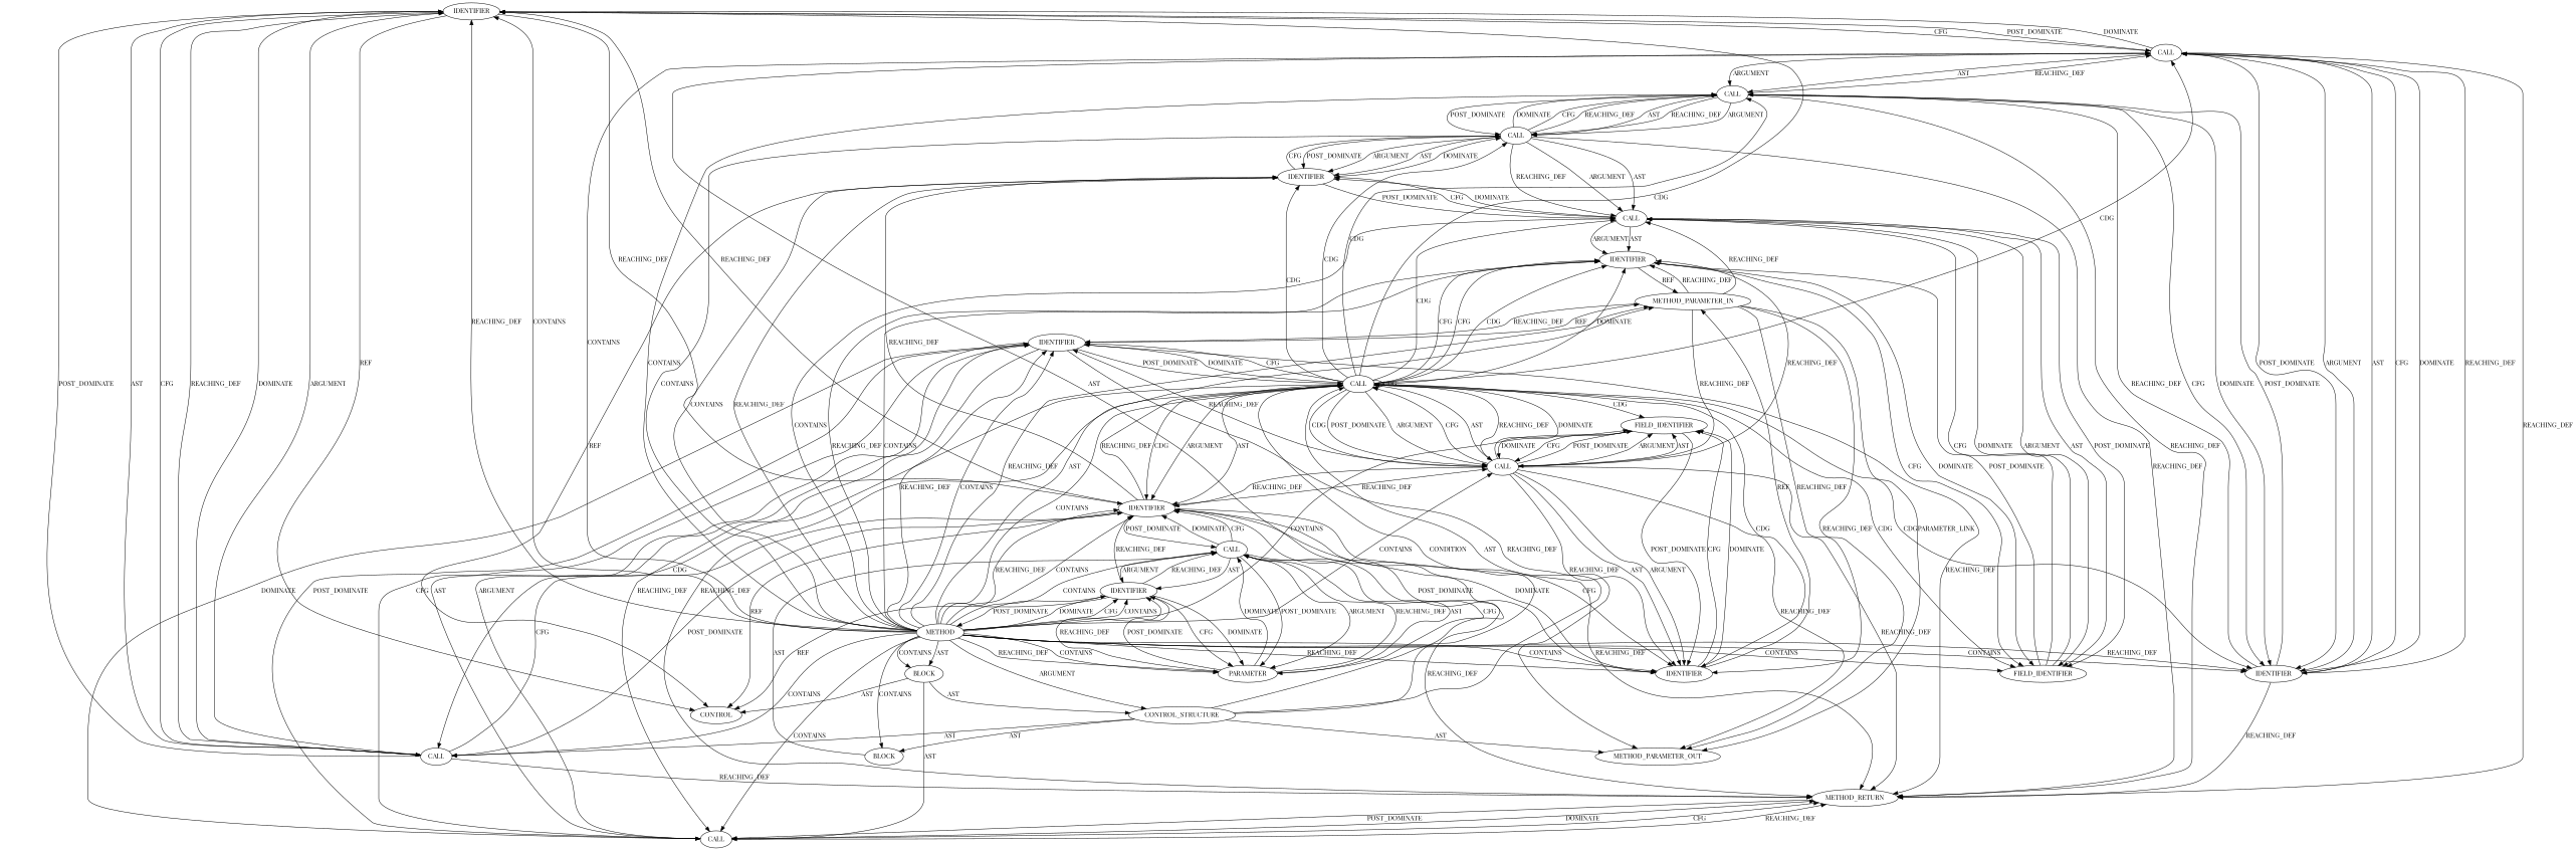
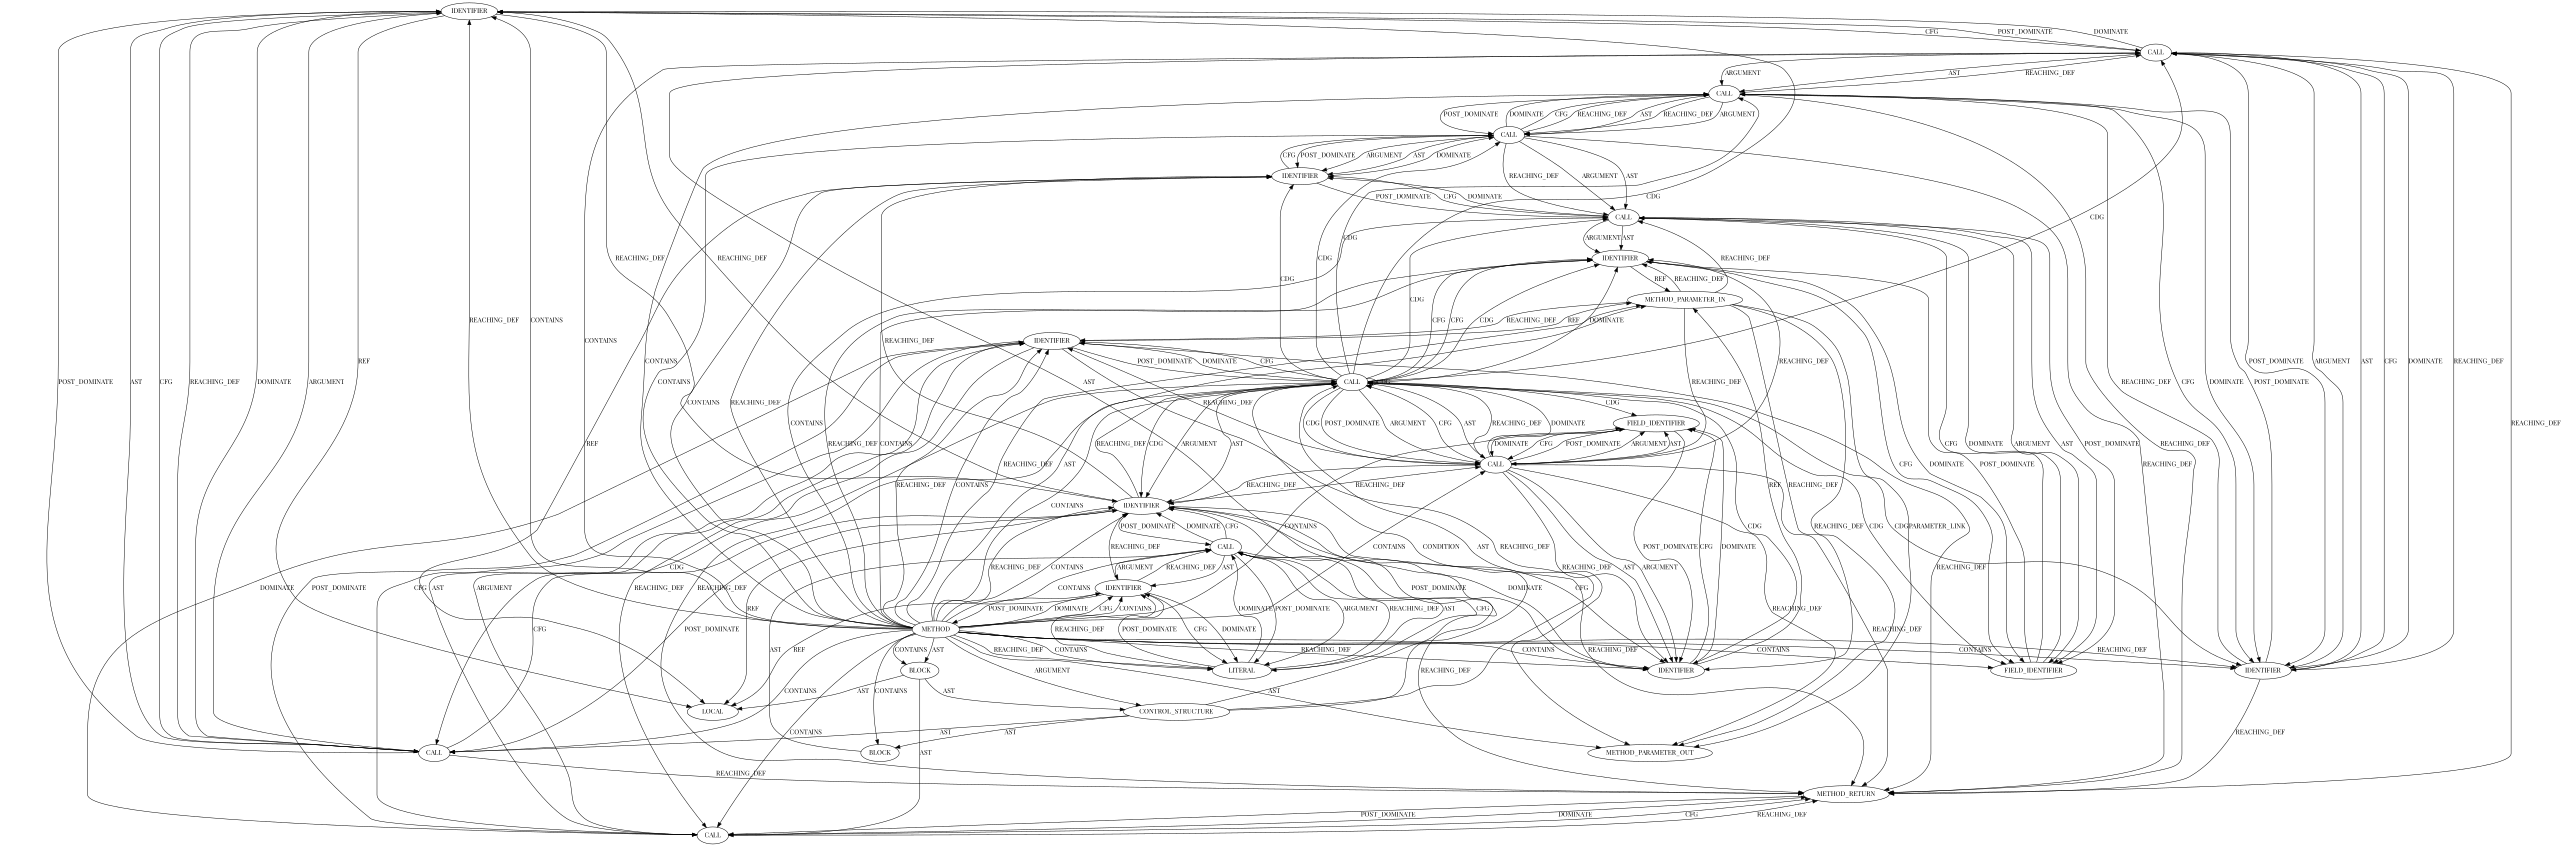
  digraph {
    fontname="Playfair Display"
    node [CODE=i COLUMN_NUMBER=21 LINE_NUMBER=142 ORDER=1 TYPE_FULL_NAME="<empty>" fontname="Playfair Display" ARGUMENT_INDEX=1]
    edge [fontname="Playfair Display"]
-   n1 [CODE="int i" COLUMN_NUMBER=6 LINE_NUMBER=140 NAME=i TYPE_FULL_NAME=int label=CONTROL ARGUMENT_INDEX=""]
+   n1 [CODE="int i" COLUMN_NUMBER=6 LINE_NUMBER=140 NAME=i TYPE_FULL_NAME=int label=LOCAL ARGUMENT_INDEX=""]
    n2 [ARGUMENT_INDEX=-1 CODE="__skb_frag_unref(&record->frags[i], false)" COLUMN_NUMBER=3 DISPATCH_TYPE=STATIC_DISPATCH LINE_NUMBER=143 METHOD_FULL_NAME=__skb_frag_unref NAME=__skb_frag_unref ORDER=4 label=CALL]
    n3 [CODE="&record->frags[i]" COLUMN_NUMBER=20 DISPATCH_TYPE=STATIC_DISPATCH LINE_NUMBER=143 METHOD_FULL_NAME="<operator>.addressOf" NAME="<operator>.addressOf" label=CALL]
    n4 [COLUMN_NUMBER=37 NAME=i TYPE_FULL_NAME=int label=IDENTIFIER]
    n5 [CODE=RET COLUMN_NUMBER=1 EVALUATION_STRATEGY=BY_VALUE LINE_NUMBER=138 ORDER=3 TYPE_FULL_NAME=void label=METHOD_RETURN ARGUMENT_INDEX=""]
    n6 [ARGUMENT_INDEX=2 CODE=false COLUMN_NUMBER=39 LINE_NUMBER=143 NAME=false ORDER=2 TYPE_FULL_NAME=ANY label=IDENTIFIER]
    n7 [CODE="record->frags[i]" DISPATCH_TYPE=STATIC_DISPATCH LINE_NUMBER=143 METHOD_FULL_NAME="<operator>.indirectIndexAccess" NAME="<operator>.indirectIndexAccess" label=CALL]
    n8 [COLUMN_NUMBER=14 NAME=i TYPE_FULL_NAME=int label=IDENTIFIER]
    n9 [ARGUMENT_INDEX=3 CODE="i++" COLUMN_NUMBER=37 DISPATCH_TYPE=STATIC_DISPATCH METHOD_FULL_NAME="<operator>.postIncrement" NAME="<operator>.postIncrement" ORDER=3 label=CALL]
    n10 [ARGUMENT_INDEX=-1 CODE="kfree(record)" COLUMN_NUMBER=2 DISPATCH_TYPE=STATIC_DISPATCH LINE_NUMBER=144 METHOD_FULL_NAME=kfree NAME=kfree ORDER=3 label=CALL]
-   n11 [ARGUMENT_INDEX=2 CODE=0 COLUMN_NUMBER=11 ORDER=2 TYPE_FULL_NAME=int label=PARAMETER]
+   n11 [ARGUMENT_INDEX=2 CODE=0 COLUMN_NUMBER=11 ORDER=2 TYPE_FULL_NAME=int label=LITERAL]
    n12 [COLUMN_NUMBER=7 NAME=i TYPE_FULL_NAME=int label=IDENTIFIER]
    n13 [ARGUMENT_INDEX=-1 CODE="i = 0" COLUMN_NUMBER=7 DISPATCH_TYPE=STATIC_DISPATCH METHOD_FULL_NAME="<operator>.assignment" NAME="<operator>.assignment" label=CALL]
    n14 [AST_PARENT_FULL_NAME="tls_device.c:<global>" AST_PARENT_TYPE=TYPE_DECL CODE="static void destroy_record(struct tls_record_info *record)\n{\n	int i;\n\n	for (i = 0; i < record->num_frags; i++)\n		__skb_frag_unref(&record->frags[i], false);\n	kfree(record);\n}" COLUMN_NUMBER=1 COLUMN_NUMBER_END=1 FILENAME="tls_device.c" FULL_NAME=destroy_record IS_EXTERNAL=false LINE_NUMBER=138 LINE_NUMBER_END=145 NAME=destroy_record ORDER=11 SIGNATURE="void destroy_record (tls_record_info*)" label=METHOD TYPE_FULL_NAME="" ARGUMENT_INDEX=""]
    n15 [CODE=record LINE_NUMBER=143 NAME=record TYPE_FULL_NAME="tls_record_info*" label=IDENTIFIER]
    n16 [CODE="struct tls_record_info *record" COLUMN_NUMBER=28 EVALUATION_STRATEGY=BY_VALUE INDEX=1 IS_VARIADIC=false LINE_NUMBER=138 NAME=record TYPE_FULL_NAME="tls_record_info*" label=METHOD_PARAMETER_IN ARGUMENT_INDEX=""]
    n17 [ARGUMENT_INDEX=2 CANONICAL_NAME=frags CODE=frags LINE_NUMBER=143 ORDER=2 label=FIELD_IDENTIFIER TYPE_FULL_NAME=""]
    n18 [ARGUMENT_INDEX=2 CODE="record->num_frags" COLUMN_NUMBER=18 DISPATCH_TYPE=STATIC_DISPATCH METHOD_FULL_NAME="<operator>.indirectFieldAccess" NAME="<operator>.indirectFieldAccess" ORDER=2 label=CALL]
    n19 [CODE="struct tls_record_info *record" COLUMN_NUMBER=28 EVALUATION_STRATEGY=BY_VALUE INDEX=1 IS_VARIADIC=false LINE_NUMBER=138 NAME=record TYPE_FULL_NAME="tls_record_info*" label=METHOD_PARAMETER_OUT ARGUMENT_INDEX=""]
    n20 [CODE=record COLUMN_NUMBER=18 NAME=record TYPE_FULL_NAME="tls_record_info*" label=IDENTIFIER]
    n21 [CODE=record COLUMN_NUMBER=8 LINE_NUMBER=144 NAME=record TYPE_FULL_NAME="tls_record_info*" label=IDENTIFIER]
    n22 [CODE="record->frags" DISPATCH_TYPE=STATIC_DISPATCH LINE_NUMBER=143 METHOD_FULL_NAME="<operator>.indirectFieldAccess" NAME="<operator>.indirectFieldAccess" label=CALL]
    n23 [ARGUMENT_INDEX=2 CANONICAL_NAME=num_frags CODE=num_frags COLUMN_NUMBER=18 ORDER=2 label=FIELD_IDENTIFIER TYPE_FULL_NAME=""]
    n24 [ARGUMENT_INDEX=2 CODE="i < record->num_frags" COLUMN_NUMBER=14 DISPATCH_TYPE=STATIC_DISPATCH METHOD_FULL_NAME="<operator>.lessThan" NAME="<operator>.lessThan" ORDER=2 label=CALL]
    n25 [ARGUMENT_INDEX=2 COLUMN_NUMBER=35 LINE_NUMBER=143 NAME=i ORDER=2 TYPE_FULL_NAME=int label=IDENTIFIER]
    n26 [ARGUMENT_INDEX=-1 CODE="<empty>" COLUMN_NUMBER=2 TYPE_FULL_NAME=void label=BLOCK]
    n27 [ARGUMENT_INDEX=-1 CODE="{\n	int i;\n\n	for (i = 0; i < record->num_frags; i++)\n		__skb_frag_unref(&record->frags[i], false);\n	kfree(record);\n}" COLUMN_NUMBER=1 LINE_NUMBER=139 ORDER=2 TYPE_FULL_NAME=void label=BLOCK]
    n28 [ARGUMENT_INDEX=-1 CODE="for (i = 0;i < record->num_frags;i++)" COLUMN_NUMBER=2 CONTROL_STRUCTURE_TYPE=FOR ORDER=2 PARSER_TYPE_NAME=CASTForStatement label=CONTROL_STRUCTURE TYPE_FULL_NAME=""]
    n2 -> n3 [label=ARGUMENT]
    n2 -> n3 [label=AST]
    n2 -> n4 [label=DOMINATE]
    n2 -> n4 [label=CFG]
    n2 -> n5 [VARIABLE="__skb_frag_unref(&record->frags[i], false)" label=REACHING_DEF]
    n2 -> n6 [label=POST_DOMINATE]
    n2 -> n6 [label=ARGUMENT]
    n2 -> n6 [label=AST]
    n3 -> n2 [VARIABLE="&record->frags[i]" label=REACHING_DEF]
    n3 -> n5 [VARIABLE="&record->frags[i]" label=REACHING_DEF]
    n3 -> n6 [label=CFG]
    n3 -> n6 [label=DOMINATE]
    n3 -> n7 [label=AST]
    n3 -> n7 [VARIABLE="&record->frags[i]" label=REACHING_DEF]
    n3 -> n7 [label=ARGUMENT]
    n3 -> n7 [label=POST_DOMINATE]
    n4 -> n1 [label=REF]
    n4 -> n2 [label=POST_DOMINATE]
    n4 -> n8 [VARIABLE=i label=REACHING_DEF]
    n4 -> n9 [label=CFG]
    n4 -> n9 [VARIABLE=i label=REACHING_DEF]
    n4 -> n9 [label=DOMINATE]
    n5 -> n10 [label=POST_DOMINATE]
    n6 -> n2 [label=CFG]
    n6 -> n2 [label=DOMINATE]
    n6 -> n2 [VARIABLE=false label=REACHING_DEF]
    n6 -> n3 [label=POST_DOMINATE]
    n6 -> n3 [VARIABLE=false label=REACHING_DEF]
    n6 -> n5 [VARIABLE=false label=REACHING_DEF]
    n7 -> n3 [label=DOMINATE]
    n7 -> n3 [label=CFG]
    n7 -> n3 [VARIABLE="record->frags[i]" label=REACHING_DEF]
    n7 -> n5 [VARIABLE="record->frags[i]" label=REACHING_DEF]
    n7 -> n22 [label=ARGUMENT]
    n7 -> n22 [VARIABLE="record->frags[i]" label=REACHING_DEF]
    n7 -> n22 [label=AST]
    n7 -> n25 [label=POST_DOMINATE]
    n7 -> n25 [label=ARGUMENT]
    n7 -> n25 [label=AST]
    n8 -> n1 [label=REF]
    n8 -> n4 [VARIABLE=i label=REACHING_DEF]
    n8 -> n5 [VARIABLE=i label=REACHING_DEF]
    n8 -> n9 [label=POST_DOMINATE]
    n8 -> n13 [label=POST_DOMINATE]
    n8 -> n18 [VARIABLE=i label=REACHING_DEF]
    n8 -> n20 [label=DOMINATE]
    n8 -> n20 [label=CFG]
    n8 -> n24 [VARIABLE=i label=REACHING_DEF]
    n8 -> n25 [VARIABLE=i label=REACHING_DEF]
    n9 -> n4 [label=ARGUMENT]
    n9 -> n4 [label=POST_DOMINATE]
    n9 -> n4 [label=AST]
    n9 -> n5 [VARIABLE="i++" label=REACHING_DEF]
    n9 -> n8 [label=CFG]
    n10 -> n5 [label=DOMINATE]
    n10 -> n5 [label=CFG]
    n10 -> n5 [VARIABLE="kfree(record)" label=REACHING_DEF]
    n10 -> n21 [label=POST_DOMINATE]
    n10 -> n21 [label=AST]
    n10 -> n21 [label=ARGUMENT]
    n11 -> n12 [VARIABLE=0 label=REACHING_DEF]
    n11 -> n12 [label=POST_DOMINATE]
    n11 -> n13 [VARIABLE=0 label=REACHING_DEF]
    n11 -> n13 [label=CFG]
    n11 -> n13 [label=DOMINATE]
    n12 -> n1 [label=REF]
    n12 -> n8 [VARIABLE=i label=REACHING_DEF]
    n12 -> n11 [label=CFG]
    n12 -> n11 [label=DOMINATE]
    n12 -> n13 [VARIABLE=i label=REACHING_DEF]
    n12 -> n14 [label=POST_DOMINATE]
    n13 -> n5 [VARIABLE="i = 0" label=REACHING_DEF]
    n13 -> n8 [label=DOMINATE]
    n13 -> n8 [label=CFG]
    n13 -> n11 [label=AST]
    n13 -> n11 [label=ARGUMENT]
    n13 -> n11 [label=POST_DOMINATE]
    n13 -> n12 [label=AST]
    n13 -> n12 [label=ARGUMENT]
    n14 -> n2 [label=CONTAINS]
    n14 -> n3 [label=CONTAINS]
    n14 -> n4 [label=CONTAINS]
    n14 -> n4 [label=REACHING_DEF]
    n14 -> n6 [label=CONTAINS]
    n14 -> n6 [label=REACHING_DEF]
    n14 -> n7 [label=CONTAINS]
    n14 -> n8 [label=REACHING_DEF]
    n14 -> n8 [label=CONTAINS]
    n14 -> n9 [label=CONTAINS]
    n14 -> n10 [label=CONTAINS]
    n14 -> n11 [label=REACHING_DEF]
    n14 -> n11 [label=CONTAINS]
    n14 -> n12 [label=DOMINATE]
    n14 -> n12 [label=CFG]
    n14 -> n12 [label=CONTAINS]
    n14 -> n13 [label=CONTAINS]
    n14 -> n15 [label=CONTAINS]
    n14 -> n15 [label=REACHING_DEF]
    n14 -> n16 [label=REACHING_DEF]
    n14 -> n16 [label=AST]
    n14 -> n17 [label=CONTAINS]
    n14 -> n18 [label=CONTAINS]
-   n28 -> n19 [label=AST]
+   n14 -> n19 [label=AST]
    n14 -> n20 [label=CONTAINS]
    n14 -> n20 [label=REACHING_DEF]
    n14 -> n21 [label=REACHING_DEF]
    n14 -> n21 [label=CONTAINS]
    n14 -> n22 [label=CONTAINS]
    n14 -> n23 [label=CONTAINS]
    n14 -> n24 [label=CONTAINS]
    n14 -> n25 [label=CONTAINS]
    n14 -> n25 [label=REACHING_DEF]
    n14 -> n26 [label=CONTAINS]
    n14 -> n27 [label=AST]
    n14 -> n27 [label=CONTAINS]
    n14 -> n28 [label=ARGUMENT]
    n15 -> n16 [label=REF]
    n15 -> n17 [label=CFG]
    n15 -> n17 [label=DOMINATE]
    n16 -> n15 [VARIABLE=record label=REACHING_DEF]
    n16 -> n18 [VARIABLE=record label=REACHING_DEF]
    n16 -> n19 [VARIABLE=record label=REACHING_DEF]
    n16 -> n19 [label=PARAMETER_LINK]
    n16 -> n20 [VARIABLE=record label=REACHING_DEF]
    n16 -> n21 [VARIABLE=record label=REACHING_DEF]
    n16 -> n22 [VARIABLE=record label=REACHING_DEF]
    n17 -> n15 [label=POST_DOMINATE]
    n17 -> n22 [label=CFG]
    n17 -> n22 [label=DOMINATE]
    n18 -> n5 [VARIABLE="record->num_frags" label=REACHING_DEF]
    n18 -> n8 [VARIABLE="record->num_frags" label=REACHING_DEF]
    n18 -> n15 [VARIABLE="record->num_frags" label=REACHING_DEF]
    n18 -> n19 [VARIABLE="record->num_frags" label=REACHING_DEF]
    n18 -> n20 [VARIABLE="record->num_frags" label=REACHING_DEF]
    n18 -> n20 [label=AST]
    n18 -> n20 [label=ARGUMENT]
    n18 -> n21 [VARIABLE="record->num_frags" label=REACHING_DEF]
    n18 -> n23 [label=POST_DOMINATE]
    n18 -> n23 [label=ARGUMENT]
    n18 -> n23 [label=AST]
    n18 -> n24 [label=CFG]
    n18 -> n24 [VARIABLE="record->num_frags" label=REACHING_DEF]
    n18 -> n24 [label=DOMINATE]
    n20 -> n8 [label=POST_DOMINATE]
    n20 -> n16 [label=REF]
    n20 -> n23 [label=CFG]
    n20 -> n23 [label=DOMINATE]
    n21 -> n5 [VARIABLE=record label=REACHING_DEF]
    n21 -> n10 [label=DOMINATE]
    n21 -> n10 [label=CFG]
    n21 -> n10 [VARIABLE=record label=REACHING_DEF]
    n21 -> n16 [label=REF]
    n21 -> n19 [VARIABLE=record label=REACHING_DEF]
    n21 -> n24 [label=POST_DOMINATE]
    n22 -> n15 [label=ARGUMENT]
    n22 -> n15 [label=AST]
    n22 -> n17 [label=ARGUMENT]
    n22 -> n17 [label=AST]
    n22 -> n17 [label=POST_DOMINATE]
    n22 -> n25 [label=CFG]
    n22 -> n25 [label=DOMINATE]
    n23 -> n18 [label=CFG]
    n23 -> n18 [label=DOMINATE]
    n23 -> n20 [label=POST_DOMINATE]
    n24 -> n2 [label=CDG]
    n24 -> n3 [label=CDG]
    n24 -> n4 [label=CDG]
    n24 -> n5 [VARIABLE="i < record->num_frags" label=REACHING_DEF]
    n24 -> n6 [label=CDG]
    n24 -> n7 [label=CDG]
    n24 -> n8 [label=CDG]
    n24 -> n8 [label=AST]
    n24 -> n8 [label=ARGUMENT]
    n24 -> n9 [label=CDG]
    n24 -> n15 [label=CFG]
    n24 -> n15 [label=CFG]
    n24 -> n15 [label=CDG]
    n24 -> n15 [label=DOMINATE]
    n24 -> n17 [label=CDG]
    n24 -> n18 [label=AST]
    n24 -> n18 [label=POST_DOMINATE]
    n24 -> n18 [label=ARGUMENT]
    n24 -> n18 [label=CDG]
    n24 -> n20 [label=CDG]
    n24 -> n21 [label=CFG]
    n24 -> n21 [label=DOMINATE]
    n24 -> n22 [label=CDG]
    n24 -> n23 [label=CDG]
    n24 -> n24 [label=CDG]
    n24 -> n25 [label=CDG]
    n25 -> n1 [label=REF]
    n25 -> n7 [label=DOMINATE]
    n25 -> n7 [label=CFG]
    n25 -> n22 [label=POST_DOMINATE]
    n26 -> n13 [label=AST]
    n27 -> n1 [label=AST]
    n27 -> n10 [label=AST]
    n27 -> n28 [label=AST]
    n28 -> n2 [label=AST]
    n28 -> n9 [label=AST]
    n28 -> n24 [label=CONDITION]
    n28 -> n24 [label=AST]
    n28 -> n26 [label=AST]
  }
